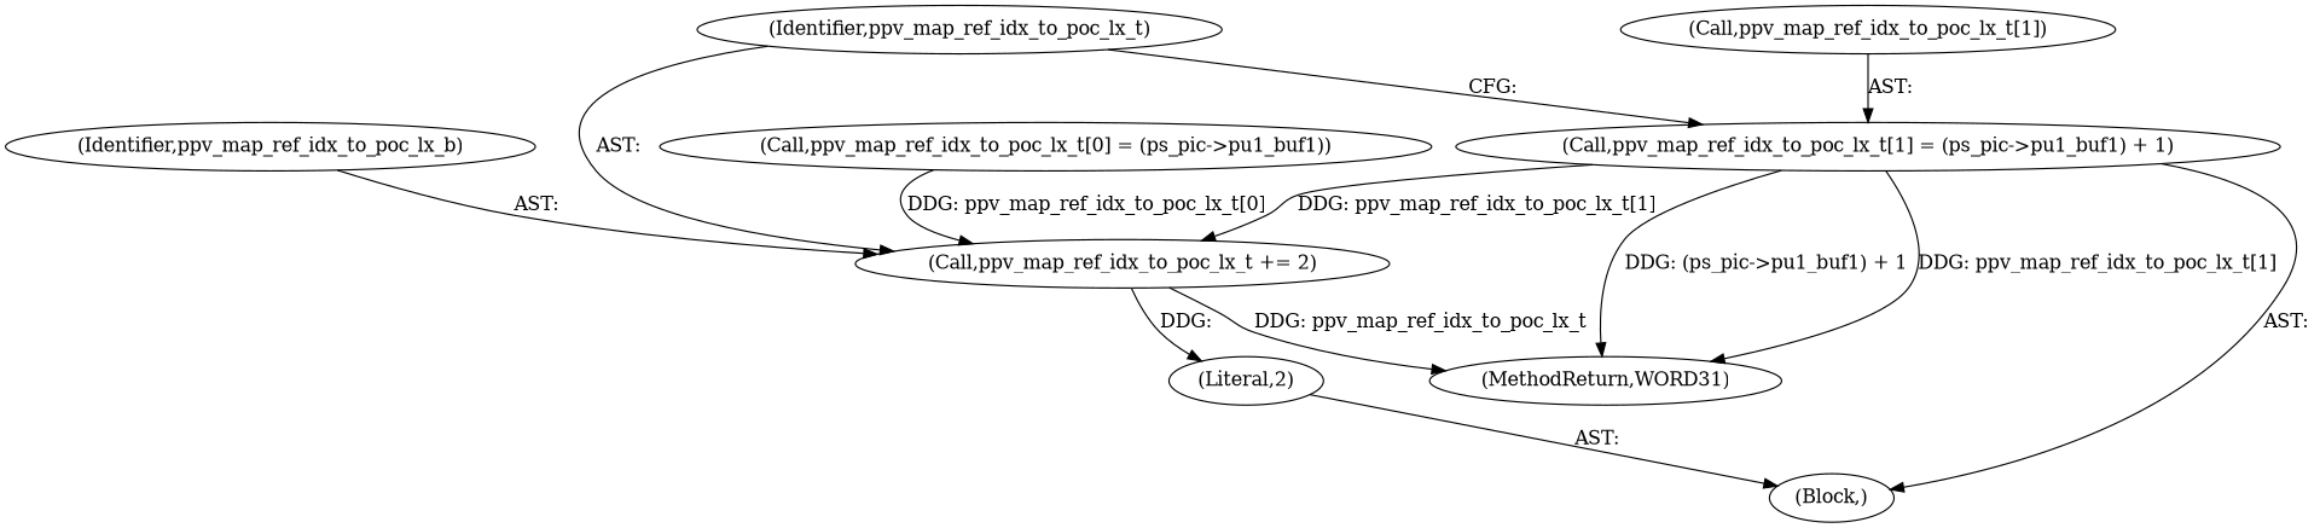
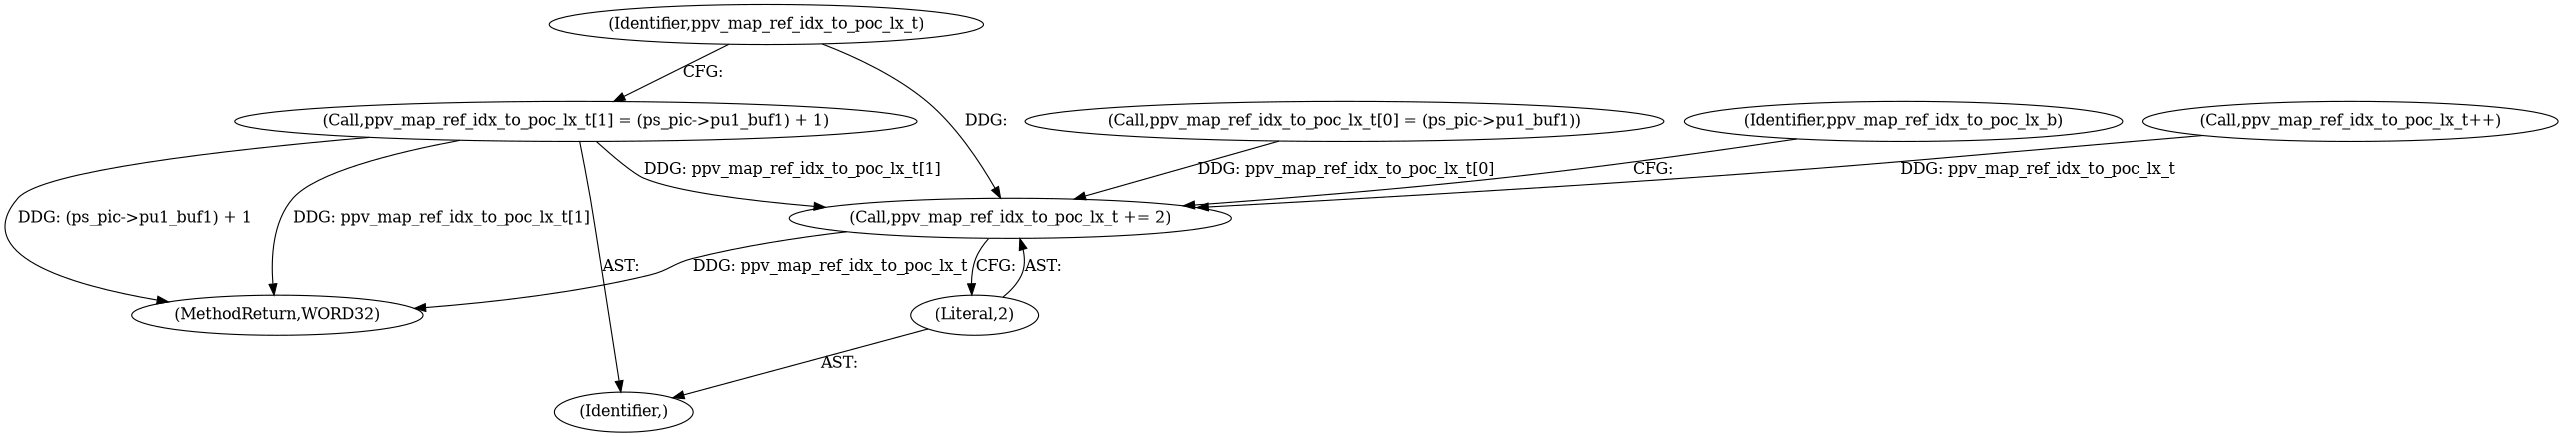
  digraph {
    n1 [label="(Call,ppv_map_ref_idx_to_poc_lx_t[1] = (ps_pic->pu1_buf1) + 1)"]
    n2 [label="(Call,ppv_map_ref_idx_to_poc_lx_t += 2)"]
-   n3 [label="(Block,)"]
-   n4 [label="(MethodReturn,WORD31)"]
+   n3 [label="(Identifier,)"]
+   n4 [label="(MethodReturn,WORD32)"]
    n5 [label="(Literal,2)"]
    n6 [label="(Identifier,ppv_map_ref_idx_to_poc_lx_b)"]
-   n7 [label="(Call,ppv_map_ref_idx_to_poc_lx_t[1])"]
+   n8 [label="(Call,ppv_map_ref_idx_to_poc_lx_t++)"]
    n9 [label="(Identifier,ppv_map_ref_idx_to_poc_lx_t)"]
    n10 [label="(Call,ppv_map_ref_idx_to_poc_lx_t[0] = (ps_pic->pu1_buf1))"]
    n1 -> n2 [label="DDG: ppv_map_ref_idx_to_poc_lx_t[1]"]
    n1 -> n3 [label="AST: "]
    n1 -> n4 [label="DDG: (ps_pic->pu1_buf1) + 1"]
    n1 -> n4 [label="DDG: ppv_map_ref_idx_to_poc_lx_t[1]"]
    n2 -> n4 [label="DDG: ppv_map_ref_idx_to_poc_lx_t"]
-   n2 -> n5 [label="DDG: "]
+   n2 -> n5 [label="CFG: "]
+   n5 -> n2 [label="AST: "]
    n5 -> n3 [label="AST: "]
-   n6 -> n2 [label="AST: "]
-   n7 -> n1 [label="AST: "]
+   n6 -> n2 [label="CFG: "]
+   n8 -> n2 [label="DDG: ppv_map_ref_idx_to_poc_lx_t"]
    n9 -> n1 [label="CFG: "]
-   n9 -> n2 [label="AST: "]
+   n9 -> n2 [label="DDG: "]
    n10 -> n2 [label="DDG: ppv_map_ref_idx_to_poc_lx_t[0]"]
  }
